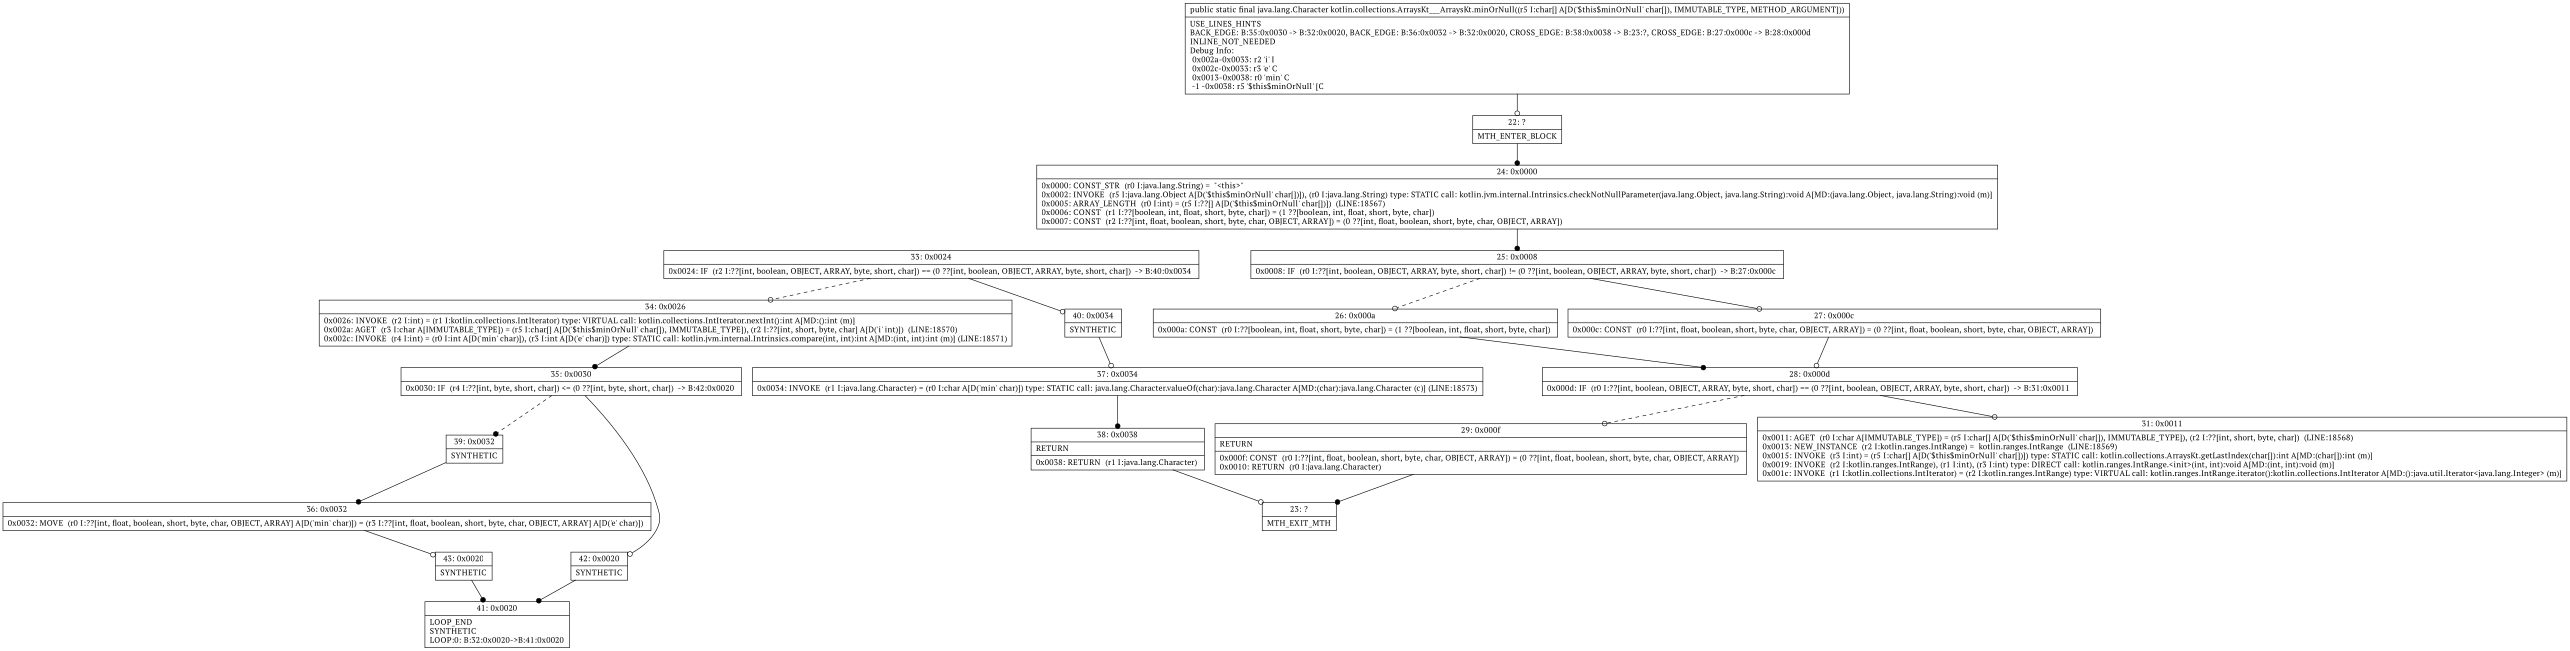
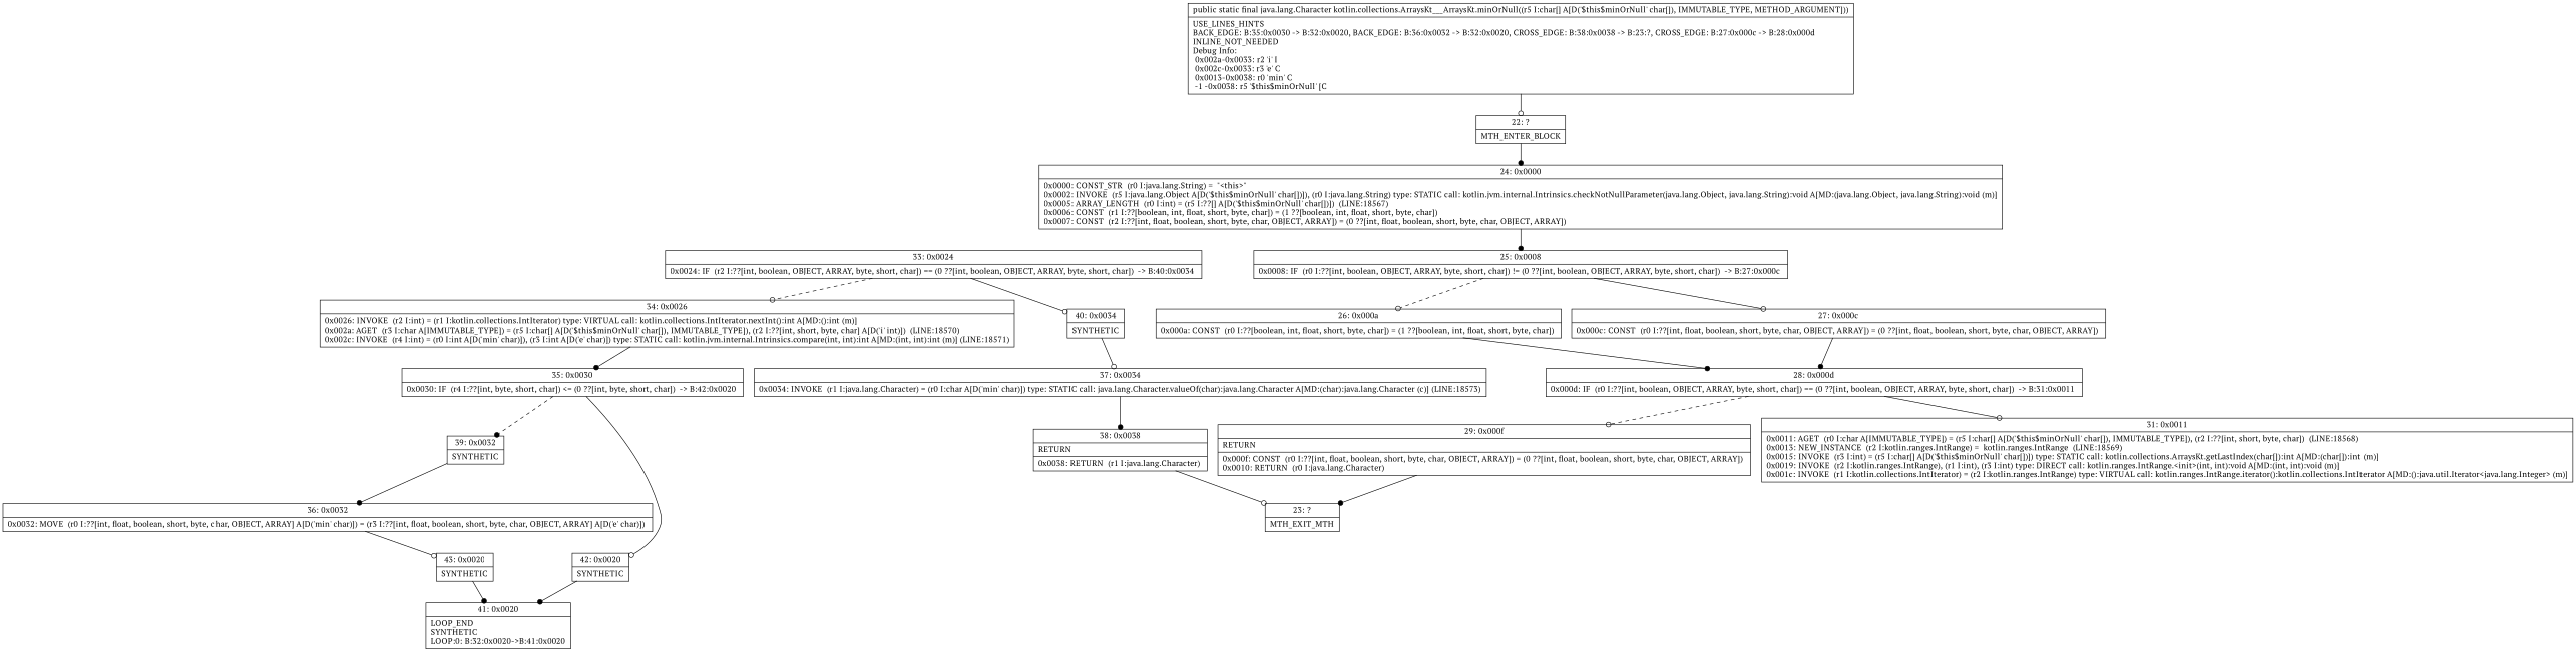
  digraph {
    fontname="PT Serif"
    node [fontname="PT Serif" shape=record]
    edge [arrowhead=dot fontname="PT Serif"]
    n1 [label="{22\:\ ?|MTH_ENTER_BLOCK\l}"]
    n2 [label="{24\:\ 0x0000|0x0000: CONST_STR  (r0 I:java.lang.String) =  \"\<this\>\" \l0x0002: INVOKE  (r5 I:java.lang.Object A[D('$this$minOrNull' char[])]), (r0 I:java.lang.String) type: STATIC call: kotlin.jvm.internal.Intrinsics.checkNotNullParameter(java.lang.Object, java.lang.String):void A[MD:(java.lang.Object, java.lang.String):void (m)]\l0x0005: ARRAY_LENGTH  (r0 I:int) = (r5 I:??[] A[D('$this$minOrNull' char[])])  (LINE:18567)\l0x0006: CONST  (r1 I:??[boolean, int, float, short, byte, char]) = (1 ??[boolean, int, float, short, byte, char]) \l0x0007: CONST  (r2 I:??[int, float, boolean, short, byte, char, OBJECT, ARRAY]) = (0 ??[int, float, boolean, short, byte, char, OBJECT, ARRAY]) \l}"]
    n3 [label="{25\:\ 0x0008|0x0008: IF  (r0 I:??[int, boolean, OBJECT, ARRAY, byte, short, char]) != (0 ??[int, boolean, OBJECT, ARRAY, byte, short, char])  \-\> B:27:0x000c \l}"]
    n4 [label="{26\:\ 0x000a|0x000a: CONST  (r0 I:??[boolean, int, float, short, byte, char]) = (1 ??[boolean, int, float, short, byte, char]) \l}"]
    n5 [label="{27\:\ 0x000c|0x000c: CONST  (r0 I:??[int, float, boolean, short, byte, char, OBJECT, ARRAY]) = (0 ??[int, float, boolean, short, byte, char, OBJECT, ARRAY]) \l}"]
    n6 [label="{28\:\ 0x000d|0x000d: IF  (r0 I:??[int, boolean, OBJECT, ARRAY, byte, short, char]) == (0 ??[int, boolean, OBJECT, ARRAY, byte, short, char])  \-\> B:31:0x0011 \l}"]
    n7 [label="{29\:\ 0x000f|RETURN\l|0x000f: CONST  (r0 I:??[int, float, boolean, short, byte, char, OBJECT, ARRAY]) = (0 ??[int, float, boolean, short, byte, char, OBJECT, ARRAY]) \l0x0010: RETURN  (r0 I:java.lang.Character) \l}"]
    n8 [label="{31\:\ 0x0011|0x0011: AGET  (r0 I:char A[IMMUTABLE_TYPE]) = (r5 I:char[] A[D('$this$minOrNull' char[]), IMMUTABLE_TYPE]), (r2 I:??[int, short, byte, char])  (LINE:18568)\l0x0013: NEW_INSTANCE  (r2 I:kotlin.ranges.IntRange) =  kotlin.ranges.IntRange  (LINE:18569)\l0x0015: INVOKE  (r3 I:int) = (r5 I:char[] A[D('$this$minOrNull' char[])]) type: STATIC call: kotlin.collections.ArraysKt.getLastIndex(char[]):int A[MD:(char[]):int (m)]\l0x0019: INVOKE  (r2 I:kotlin.ranges.IntRange), (r1 I:int), (r3 I:int) type: DIRECT call: kotlin.ranges.IntRange.\<init\>(int, int):void A[MD:(int, int):void (m)]\l0x001c: INVOKE  (r1 I:kotlin.collections.IntIterator) = (r2 I:kotlin.ranges.IntRange) type: VIRTUAL call: kotlin.ranges.IntRange.iterator():kotlin.collections.IntIterator A[MD:():java.util.Iterator\<java.lang.Integer\> (m)]\l}"]
    n9 [label="{23\:\ ?|MTH_EXIT_MTH\l}"]
    n10 [label="{33\:\ 0x0024|0x0024: IF  (r2 I:??[int, boolean, OBJECT, ARRAY, byte, short, char]) == (0 ??[int, boolean, OBJECT, ARRAY, byte, short, char])  \-\> B:40:0x0034 \l}"]
    n11 [label="{34\:\ 0x0026|0x0026: INVOKE  (r2 I:int) = (r1 I:kotlin.collections.IntIterator) type: VIRTUAL call: kotlin.collections.IntIterator.nextInt():int A[MD:():int (m)]\l0x002a: AGET  (r3 I:char A[IMMUTABLE_TYPE]) = (r5 I:char[] A[D('$this$minOrNull' char[]), IMMUTABLE_TYPE]), (r2 I:??[int, short, byte, char] A[D('i' int)])  (LINE:18570)\l0x002c: INVOKE  (r4 I:int) = (r0 I:int A[D('min' char)]), (r3 I:int A[D('e' char)]) type: STATIC call: kotlin.jvm.internal.Intrinsics.compare(int, int):int A[MD:(int, int):int (m)] (LINE:18571)\l}"]
    n12 [label="{40\:\ 0x0034|SYNTHETIC\l}"]
    n13 [label="{35\:\ 0x0030|0x0030: IF  (r4 I:??[int, byte, short, char]) \<= (0 ??[int, byte, short, char])  \-\> B:42:0x0020 \l}"]
    n14 [label="{37\:\ 0x0034|0x0034: INVOKE  (r1 I:java.lang.Character) = (r0 I:char A[D('min' char)]) type: STATIC call: java.lang.Character.valueOf(char):java.lang.Character A[MD:(char):java.lang.Character (c)] (LINE:18573)\l}"]
    n15 [label="{39\:\ 0x0032|SYNTHETIC\l}"]
    n16 [label="{42\:\ 0x0020|SYNTHETIC\l}"]
    n17 [label="{36\:\ 0x0032|0x0032: MOVE  (r0 I:??[int, float, boolean, short, byte, char, OBJECT, ARRAY] A[D('min' char)]) = (r3 I:??[int, float, boolean, short, byte, char, OBJECT, ARRAY] A[D('e' char)]) \l}"]
    n18 [label="{41\:\ 0x0020|LOOP_END\lSYNTHETIC\lLOOP:0: B:32:0x0020\-\>B:41:0x0020\l}"]
    n19 [label="{43\:\ 0x0020|SYNTHETIC\l}"]
    n20 [label="{38\:\ 0x0038|RETURN\l|0x0038: RETURN  (r1 I:java.lang.Character) \l}"]
    n21 [label="{public static final java.lang.Character kotlin.collections.ArraysKt___ArraysKt.minOrNull((r5 I:char[] A[D('$this$minOrNull' char[]), IMMUTABLE_TYPE, METHOD_ARGUMENT]))  | USE_LINES_HINTS\lBACK_EDGE: B:35:0x0030 \-\> B:32:0x0020, BACK_EDGE: B:36:0x0032 \-\> B:32:0x0020, CROSS_EDGE: B:38:0x0038 \-\> B:23:?, CROSS_EDGE: B:27:0x000c \-\> B:28:0x000d\lINLINE_NOT_NEEDED\lDebug Info:\l  0x002a\-0x0033: r2 'i' I\l  0x002c\-0x0033: r3 'e' C\l  0x0013\-0x0038: r0 'min' C\l  \-1 \-0x0038: r5 '$this$minOrNull' [C\l}"]
    n1 -> n2
    n2 -> n3
    n3 -> n4 [arrowhead=odot style=dashed]
    n3 -> n5 [arrowhead=odot]
    n4 -> n6
-   n5 -> n6 [arrowhead=odot]
+   n5 -> n6
    n6 -> n7 [arrowhead=odot style=dashed]
    n6 -> n8 [arrowhead=odot]
    n7 -> n9
    n10 -> n11 [arrowhead=odot style=dashed]
    n10 -> n12 [arrowhead=odot]
    n11 -> n13
    n12 -> n14 [arrowhead=odot]
    n13 -> n15 [style=dashed]
    n13 -> n16 [arrowhead=odot]
    n14 -> n20
    n15 -> n17
    n16 -> n18
    n17 -> n19 [arrowhead=odot]
    n19 -> n18
    n20 -> n9 [arrowhead=odot]
    n21 -> n1 [arrowhead=odot]
  }
